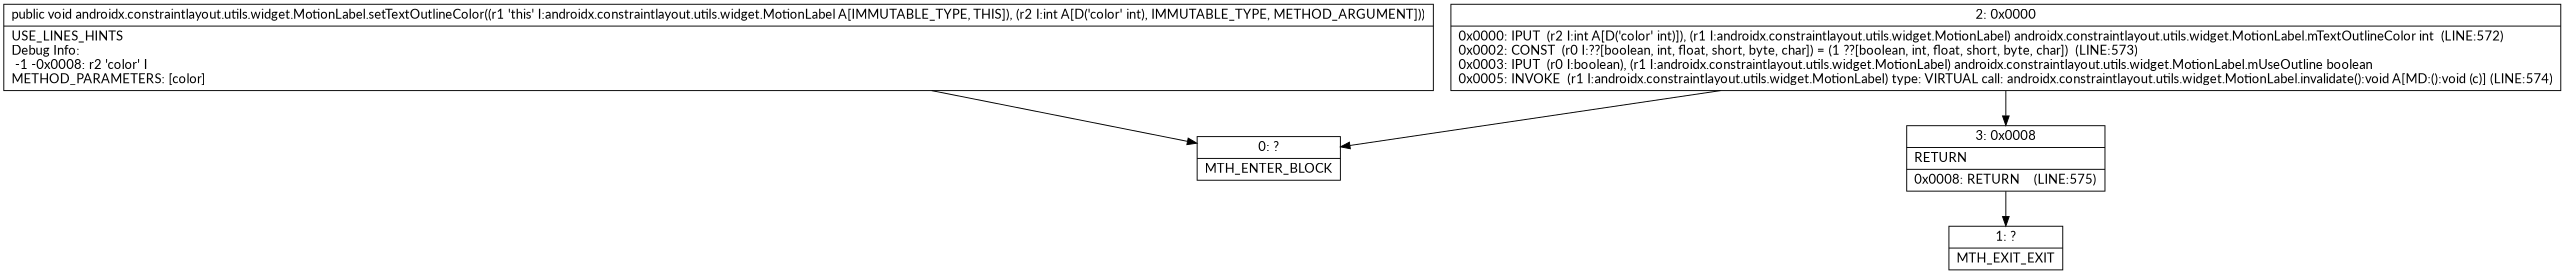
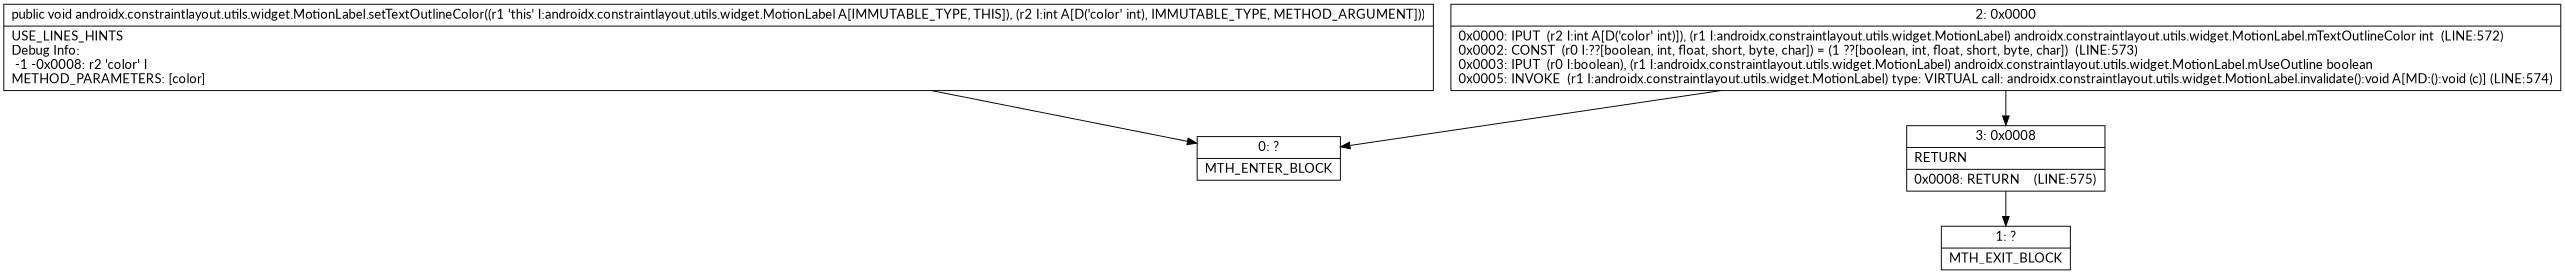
  digraph {
    fontname=Lato
    node [fontname=Lato shape=record]
    edge [fontname=Lato]
    n1 [label="{0\:\ ?|MTH_ENTER_BLOCK\l}"]
    n2 [label="{2\:\ 0x0000|0x0000: IPUT  (r2 I:int A[D('color' int)]), (r1 I:androidx.constraintlayout.utils.widget.MotionLabel) androidx.constraintlayout.utils.widget.MotionLabel.mTextOutlineColor int  (LINE:572)\l0x0002: CONST  (r0 I:??[boolean, int, float, short, byte, char]) = (1 ??[boolean, int, float, short, byte, char])  (LINE:573)\l0x0003: IPUT  (r0 I:boolean), (r1 I:androidx.constraintlayout.utils.widget.MotionLabel) androidx.constraintlayout.utils.widget.MotionLabel.mUseOutline boolean \l0x0005: INVOKE  (r1 I:androidx.constraintlayout.utils.widget.MotionLabel) type: VIRTUAL call: androidx.constraintlayout.utils.widget.MotionLabel.invalidate():void A[MD:():void (c)] (LINE:574)\l}"]
    n3 [label="{3\:\ 0x0008|RETURN\l|0x0008: RETURN    (LINE:575)\l}"]
-   n4 [label="{1\:\ ?|MTH_EXIT_EXIT\l}"]
+   n4 [label="{1\:\ ?|MTH_EXIT_BLOCK\l}"]
    n5 [label="{public void androidx.constraintlayout.utils.widget.MotionLabel.setTextOutlineColor((r1 'this' I:androidx.constraintlayout.utils.widget.MotionLabel A[IMMUTABLE_TYPE, THIS]), (r2 I:int A[D('color' int), IMMUTABLE_TYPE, METHOD_ARGUMENT]))  | USE_LINES_HINTS\lDebug Info:\l  \-1 \-0x0008: r2 'color' I\lMETHOD_PARAMETERS: [color]\l}"]
    n2 -> n1
    n2 -> n3
    n3 -> n4
    n5 -> n1
  }
